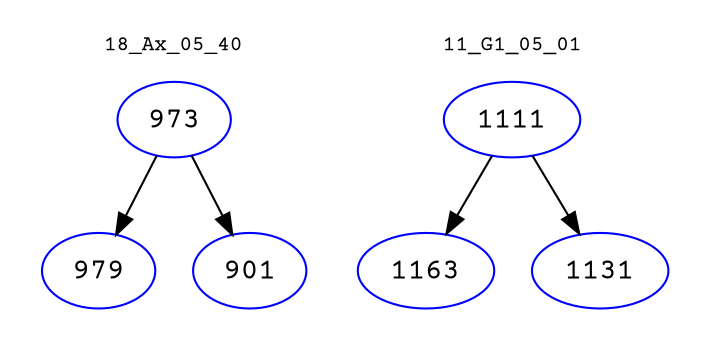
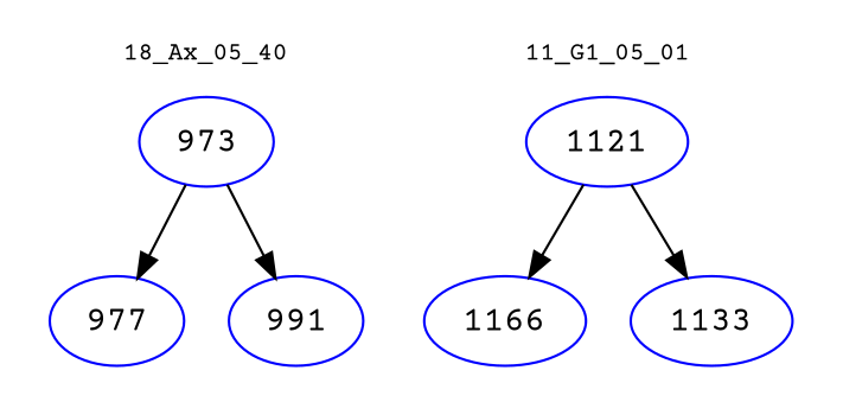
  digraph {
    fontname="Courier Prime"
    node [color=blue fontname="Courier Prime"]
    edge [color=black fontname="Courier Prime"]
    n1 [label=973]
-   n2 [label=979]
-   n3 [label=901]
-   n4 [label=1111]
-   n5 [label=1163]
-   n6 [label=1131]
+   n2 [label=977]
+   n3 [label=991]
+   n4 [label=1121]
+   n5 [label=1166]
+   n6 [label=1133]
    subgraph cluster_1 {
      color=white
      fontsize=10
      label="18_Ax_05_40"
      n1
      n2
      n3
    }
    subgraph cluster_2 {
      color=white
      fontsize=10
      label="11_G1_05_01"
      n4
      n5
      n6
    }
    n1 -> n2
    n1 -> n3
    n4 -> n5
    n4 -> n6
  }
